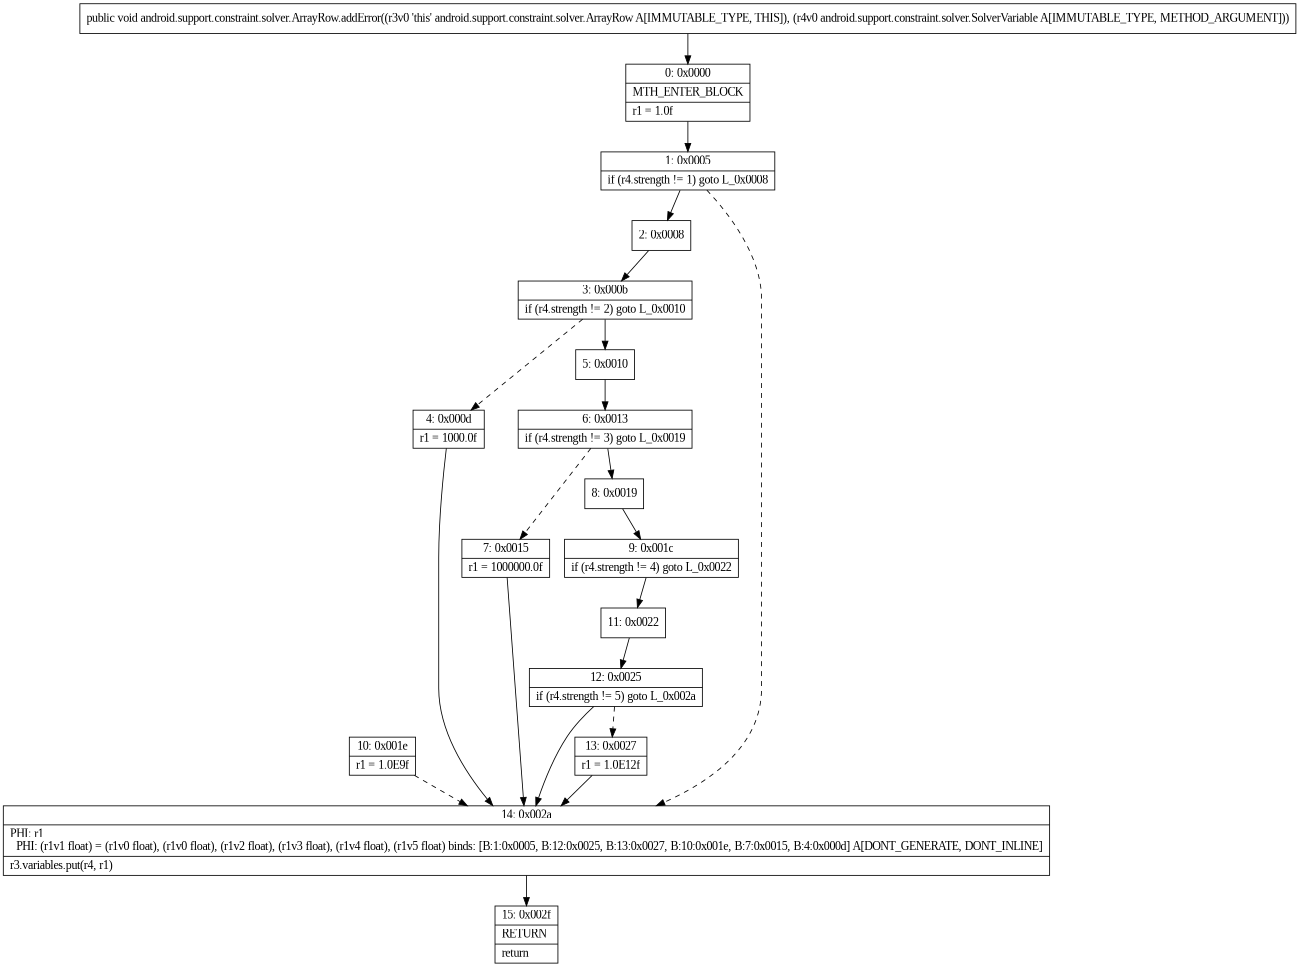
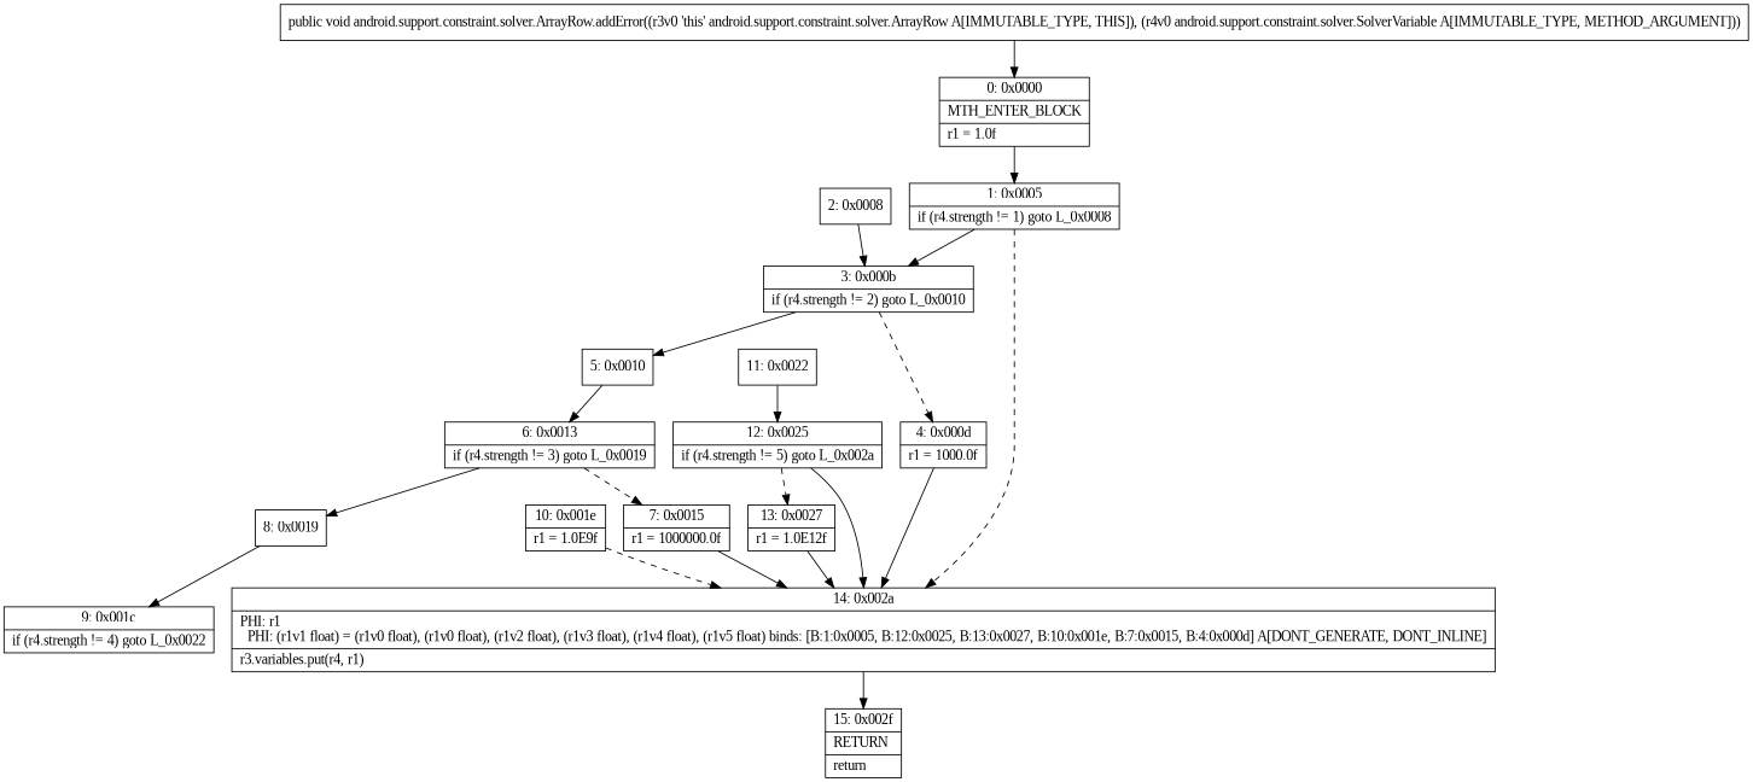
  digraph {
    fontname="Liberation Serif"
    node [fontname="Liberation Serif" shape=record]
    edge [fontname="Liberation Serif"]
    n1 [label="{0\:\ 0x0000|MTH_ENTER_BLOCK\l|r1 = 1.0f\l}"]
    n2 [label="{1\:\ 0x0005|if (r4.strength != 1) goto L_0x0008\l}"]
    n3 [label="{2\:\ 0x0008}"]
    n4 [label="{14\:\ 0x002a|PHI: r1 \l  PHI: (r1v1 float) = (r1v0 float), (r1v0 float), (r1v2 float), (r1v3 float), (r1v4 float), (r1v5 float) binds: [B:1:0x0005, B:12:0x0025, B:13:0x0027, B:10:0x001e, B:7:0x0015, B:4:0x000d] A[DONT_GENERATE, DONT_INLINE]\l|r3.variables.put(r4, r1)\l}"]
    n5 [label="{3\:\ 0x000b|if (r4.strength != 2) goto L_0x0010\l}"]
    n6 [label="{15\:\ 0x002f|RETURN\l|return\l}"]
    n7 [label="{4\:\ 0x000d|r1 = 1000.0f\l}"]
    n8 [label="{5\:\ 0x0010}"]
    n9 [label="{6\:\ 0x0013|if (r4.strength != 3) goto L_0x0019\l}"]
    n10 [label="{7\:\ 0x0015|r1 = 1000000.0f\l}"]
    n11 [label="{8\:\ 0x0019}"]
    n12 [label="{9\:\ 0x001c|if (r4.strength != 4) goto L_0x0022\l}"]
    n13 [label="{11\:\ 0x0022}"]
    n14 [label="{10\:\ 0x001e|r1 = 1.0E9f\l}"]
    n15 [label="{12\:\ 0x0025|if (r4.strength != 5) goto L_0x002a\l}"]
    n16 [label="{13\:\ 0x0027|r1 = 1.0E12f\l}"]
    n17 [label="{public void android.support.constraint.solver.ArrayRow.addError((r3v0 'this' android.support.constraint.solver.ArrayRow A[IMMUTABLE_TYPE, THIS]), (r4v0 android.support.constraint.solver.SolverVariable A[IMMUTABLE_TYPE, METHOD_ARGUMENT])) }"]
    n1 -> n2
-   n2 -> n3
+   n2 -> n5
    n2 -> n4 [style=dashed]
    n3 -> n5
    n4 -> n6
    n5 -> n7 [style=dashed]
    n5 -> n8
    n7 -> n4
    n8 -> n9
    n9 -> n10 [style=dashed]
    n9 -> n11
    n10 -> n4
    n11 -> n12
-   n12 -> n13
    n13 -> n15
    n14 -> n4 [style=dashed]
    n15 -> n4
    n15 -> n16 [style=dashed]
    n16 -> n4
    n17 -> n1
  }
